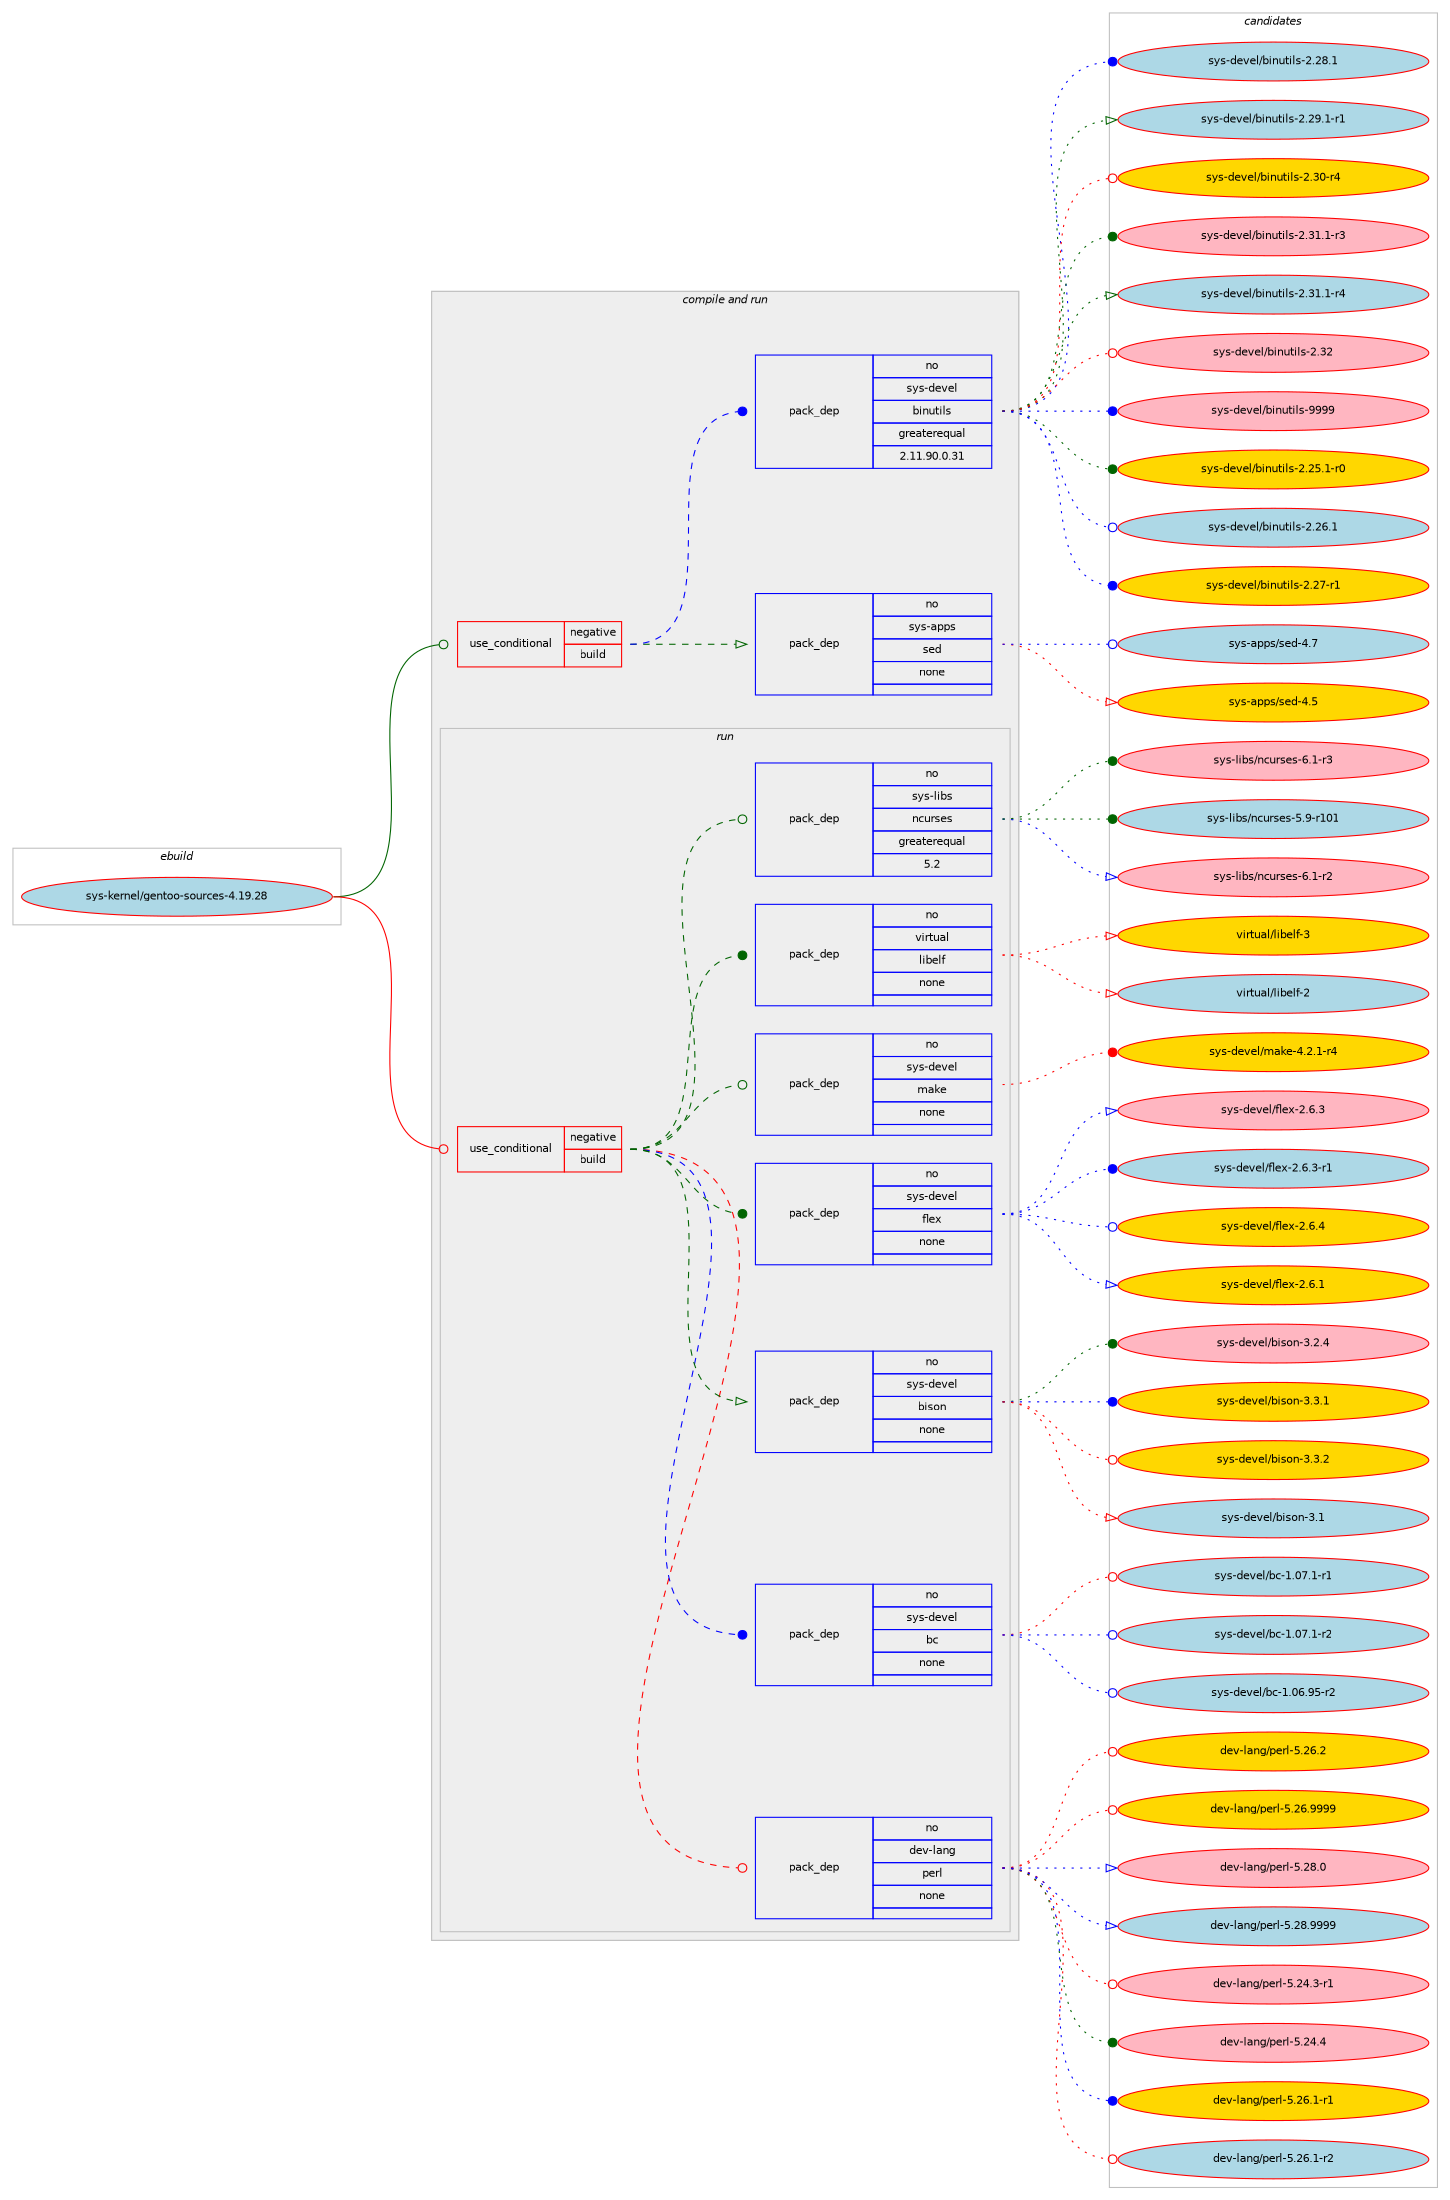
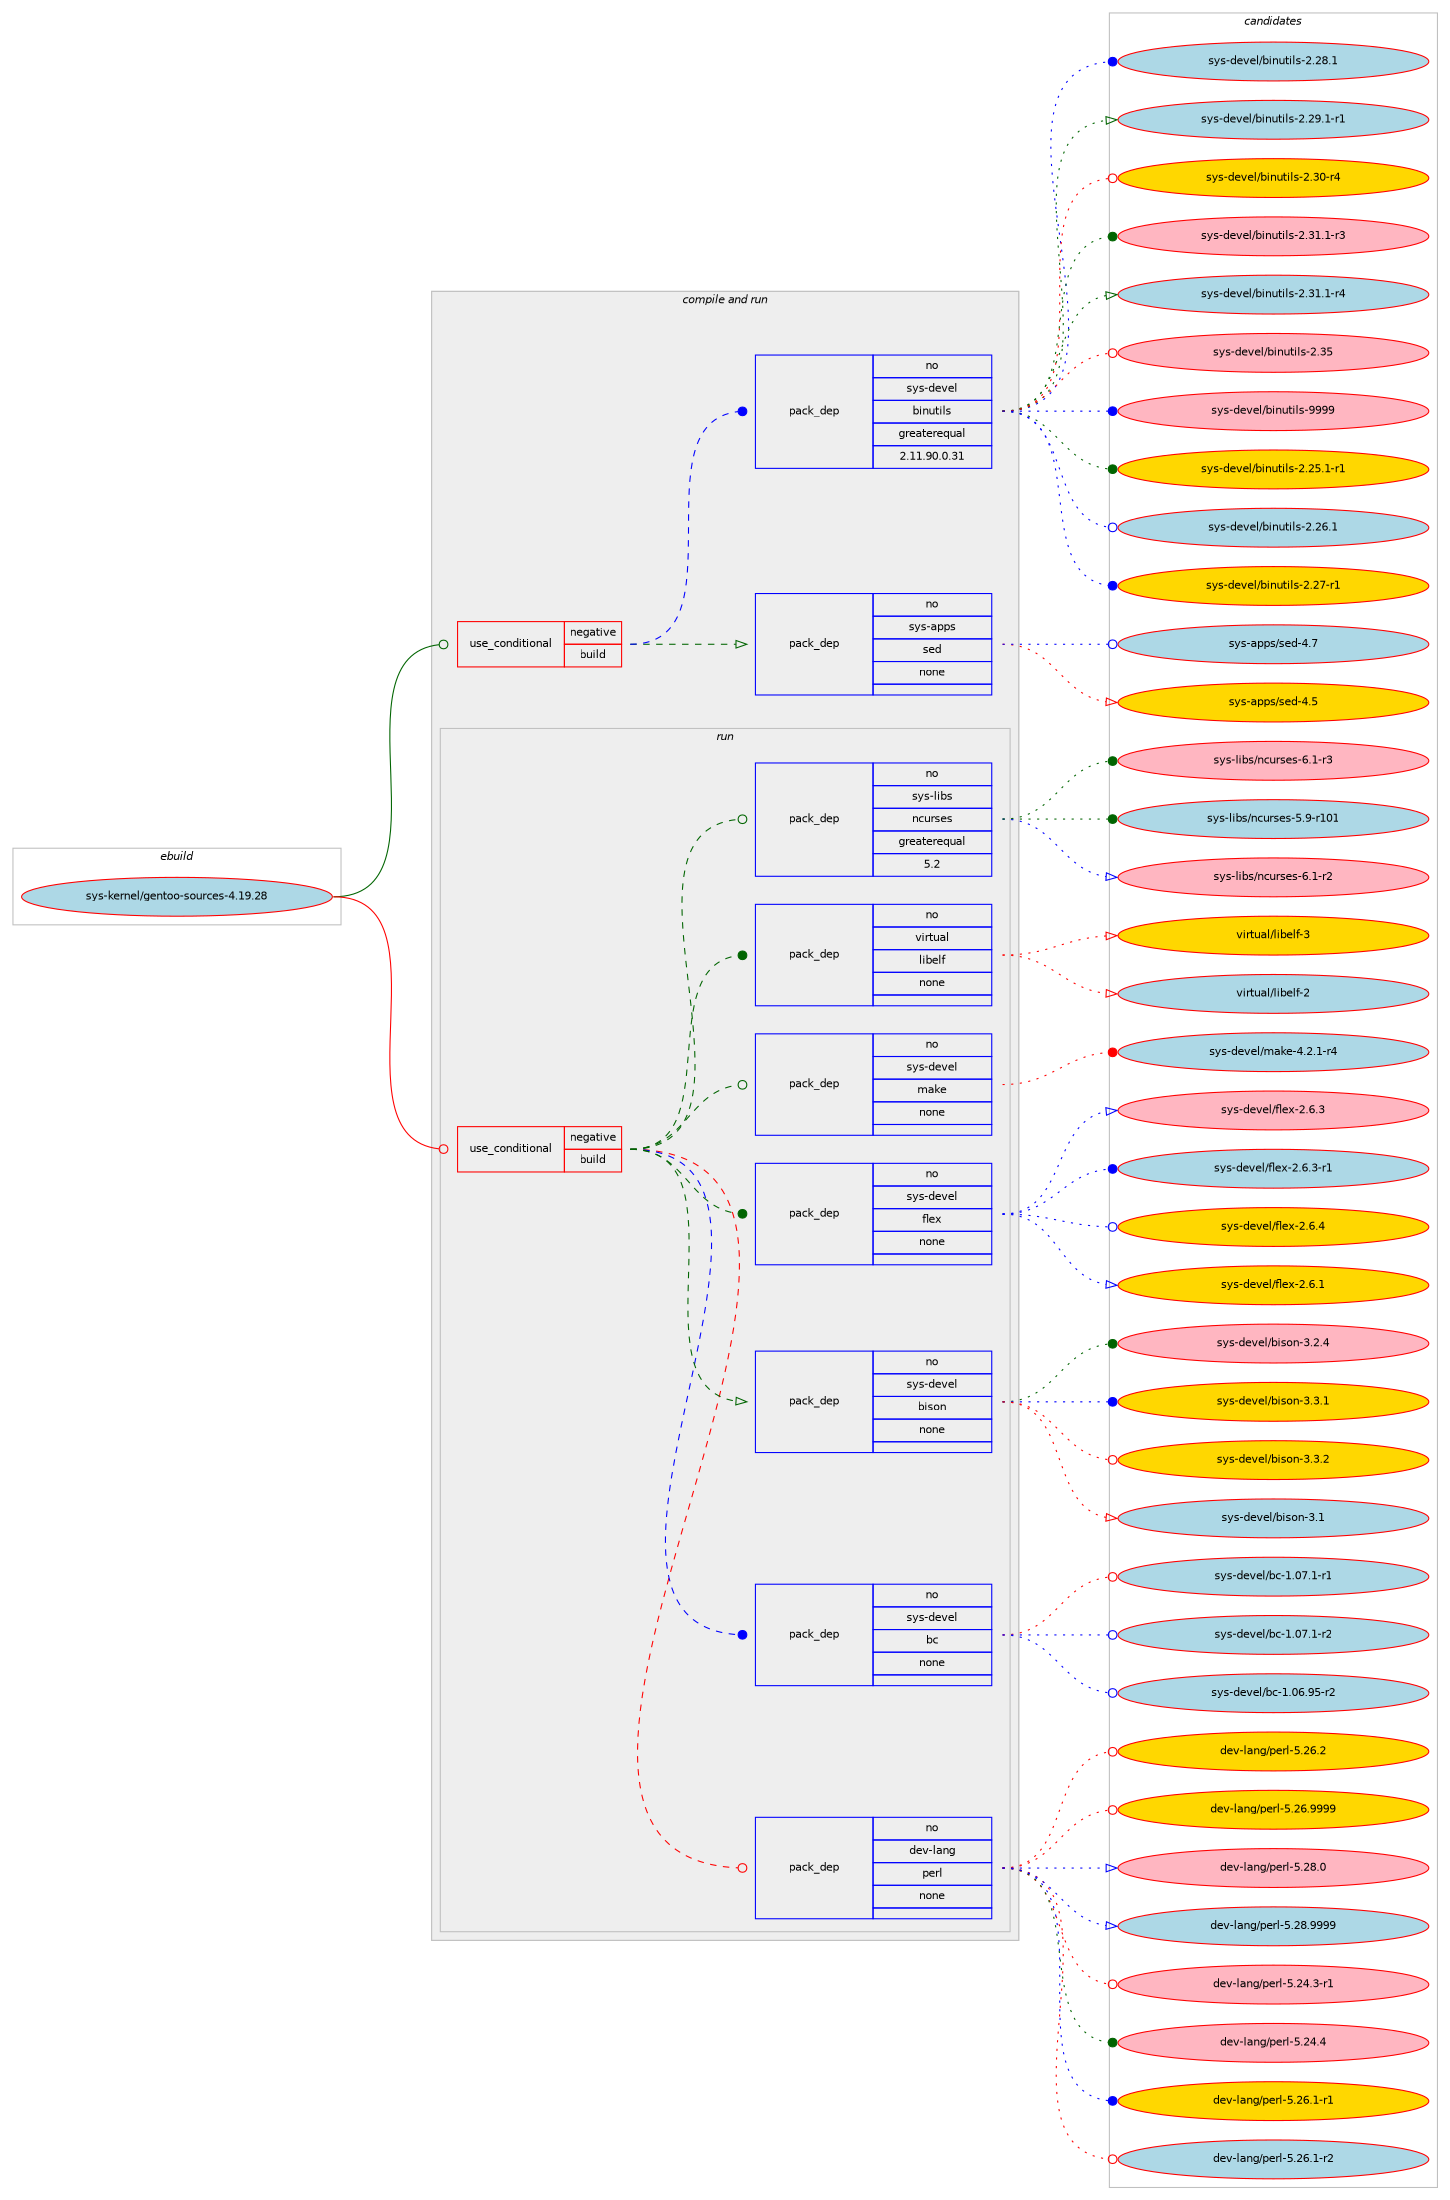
  digraph {
    compound=true
    concentrate=true
    fontname=Helvetica
    fontsize=10
    newrank=true
    rankdir=LR
    ranksep=1.5
    node [color=red fillcolor=lightblue fontname=Helvetica fontsize=10 style=filled]
    edge [arrowhead=odot color=blue headport=w style=dotted tailport=e weight=100]
    n1 [label="sys-kernel/gentoo-sources-4.19.28" width=4]
    n2 [color=blue label=<<TABLE BORDER="0" CELLBORDER="1" CELLSPACING="0" CELLPADDING="4" WIDTH="220"><TR><TD ROWSPAN="6" CELLPADDING="30">pack_dep</TD></TR><TR><TD WIDTH="110">no</TD></TR><TR><TD>sys-apps</TD></TR><TR><TD>sed</TD></TR><TR><TD>none</TD></TR><TR><TD></TD></TR></TABLE>> shape=none fillcolor="" style=""]
    n3 [color=blue label=<<TABLE BORDER="0" CELLBORDER="1" CELLSPACING="0" CELLPADDING="4" WIDTH="220"><TR><TD ROWSPAN="6" CELLPADDING="30">pack_dep</TD></TR><TR><TD WIDTH="110">no</TD></TR><TR><TD>sys-devel</TD></TR><TR><TD>binutils</TD></TR><TR><TD>greaterequal</TD></TR><TR><TD>2.11.90.0.31</TD></TR></TABLE>> shape=none fillcolor="" style=""]
    n4 [label=<<TABLE BORDER="0" CELLBORDER="1" CELLSPACING="0" CELLPADDING="4"><TR><TD ROWSPAN="3" CELLPADDING="10">use_conditional</TD></TR><TR><TD>negative</TD></TR><TR><TD>build</TD></TR></TABLE>> shape=none fillcolor="" style=""]
    n5 [color=blue label=<<TABLE BORDER="0" CELLBORDER="1" CELLSPACING="0" CELLPADDING="4" WIDTH="220"><TR><TD ROWSPAN="6" CELLPADDING="30">pack_dep</TD></TR><TR><TD WIDTH="110">no</TD></TR><TR><TD>dev-lang</TD></TR><TR><TD>perl</TD></TR><TR><TD>none</TD></TR><TR><TD></TD></TR></TABLE>> shape=none fillcolor="" style=""]
    n6 [color=blue label=<<TABLE BORDER="0" CELLBORDER="1" CELLSPACING="0" CELLPADDING="4" WIDTH="220"><TR><TD ROWSPAN="6" CELLPADDING="30">pack_dep</TD></TR><TR><TD WIDTH="110">no</TD></TR><TR><TD>sys-devel</TD></TR><TR><TD>bc</TD></TR><TR><TD>none</TD></TR><TR><TD></TD></TR></TABLE>> shape=none fillcolor="" style=""]
    n7 [color=blue label=<<TABLE BORDER="0" CELLBORDER="1" CELLSPACING="0" CELLPADDING="4" WIDTH="220"><TR><TD ROWSPAN="6" CELLPADDING="30">pack_dep</TD></TR><TR><TD WIDTH="110">no</TD></TR><TR><TD>sys-devel</TD></TR><TR><TD>bison</TD></TR><TR><TD>none</TD></TR><TR><TD></TD></TR></TABLE>> shape=none fillcolor="" style=""]
    n8 [color=blue label=<<TABLE BORDER="0" CELLBORDER="1" CELLSPACING="0" CELLPADDING="4" WIDTH="220"><TR><TD ROWSPAN="6" CELLPADDING="30">pack_dep</TD></TR><TR><TD WIDTH="110">no</TD></TR><TR><TD>sys-devel</TD></TR><TR><TD>flex</TD></TR><TR><TD>none</TD></TR><TR><TD></TD></TR></TABLE>> shape=none fillcolor="" style=""]
    n9 [color=blue label=<<TABLE BORDER="0" CELLBORDER="1" CELLSPACING="0" CELLPADDING="4" WIDTH="220"><TR><TD ROWSPAN="6" CELLPADDING="30">pack_dep</TD></TR><TR><TD WIDTH="110">no</TD></TR><TR><TD>sys-devel</TD></TR><TR><TD>make</TD></TR><TR><TD>none</TD></TR><TR><TD></TD></TR></TABLE>> shape=none fillcolor="" style=""]
    n10 [color=blue label=<<TABLE BORDER="0" CELLBORDER="1" CELLSPACING="0" CELLPADDING="4" WIDTH="220"><TR><TD ROWSPAN="6" CELLPADDING="30">pack_dep</TD></TR><TR><TD WIDTH="110">no</TD></TR><TR><TD>virtual</TD></TR><TR><TD>libelf</TD></TR><TR><TD>none</TD></TR><TR><TD></TD></TR></TABLE>> shape=none fillcolor="" style=""]
    n11 [color=blue label=<<TABLE BORDER="0" CELLBORDER="1" CELLSPACING="0" CELLPADDING="4" WIDTH="220"><TR><TD ROWSPAN="6" CELLPADDING="30">pack_dep</TD></TR><TR><TD WIDTH="110">no</TD></TR><TR><TD>sys-libs</TD></TR><TR><TD>ncurses</TD></TR><TR><TD>greaterequal</TD></TR><TR><TD>5.2</TD></TR></TABLE>> shape=none fillcolor="" style=""]
    n12 [label=<<TABLE BORDER="0" CELLBORDER="1" CELLSPACING="0" CELLPADDING="4"><TR><TD ROWSPAN="3" CELLPADDING="10">use_conditional</TD></TR><TR><TD>negative</TD></TR><TR><TD>build</TD></TR></TABLE>> shape=none fillcolor="" style=""]
    n13 [fillcolor=gold label="sys-apps/sed-4.5" width=4]
    n14 [label="sys-apps/sed-4.7" width=4]
-   n15 [fillcolor=gold label="sys-devel/binutils-2.25.1-r0" width=4]
+   n15 [fillcolor=gold label="sys-devel/binutils-2.25.1-r1" width=4]
    n16 [label="sys-devel/binutils-2.26.1" width=4]
    n17 [fillcolor=gold label="sys-devel/binutils-2.27-r1" width=4]
    n18 [label="sys-devel/binutils-2.28.1" width=4]
    n19 [label="sys-devel/binutils-2.29.1-r1" width=4]
    n20 [fillcolor=gold label="sys-devel/binutils-2.30-r4" width=4]
    n21 [fillcolor=lightpink label="sys-devel/binutils-2.31.1-r3" width=4]
    n22 [label="sys-devel/binutils-2.31.1-r4" width=4]
-   n23 [fillcolor=lightpink label="sys-devel/binutils-2.32" width=4]
+   n23 [fillcolor=lightpink label="sys-devel/binutils-2.35" width=4]
    n24 [fillcolor=lightpink label="sys-devel/binutils-9999" width=4]
    n25 [fillcolor=lightpink label="dev-lang/perl-5.24.3-r1" width=4]
    n26 [fillcolor=lightpink label="dev-lang/perl-5.24.4" width=4]
    n27 [fillcolor=gold label="dev-lang/perl-5.26.1-r1" width=4]
    n28 [label="dev-lang/perl-5.26.1-r2" width=4]
    n29 [fillcolor=gold label="dev-lang/perl-5.26.2" width=4]
    n30 [fillcolor=gold label="dev-lang/perl-5.26.9999" width=4]
    n31 [fillcolor=lightpink label="dev-lang/perl-5.28.0" width=4]
    n32 [label="dev-lang/perl-5.28.9999" width=4]
    n33 [label="sys-devel/bc-1.06.95-r2" width=4]
    n34 [label="sys-devel/bc-1.07.1-r1" width=4]
    n35 [label="sys-devel/bc-1.07.1-r2" width=4]
    n36 [label="sys-devel/bison-3.1" width=4]
    n37 [fillcolor=lightpink label="sys-devel/bison-3.2.4" width=4]
    n38 [fillcolor=gold label="sys-devel/bison-3.3.1" width=4]
    n39 [fillcolor=gold label="sys-devel/bison-3.3.2" width=4]
    n40 [fillcolor=gold label="sys-devel/flex-2.6.1" width=4]
    n41 [fillcolor=lightpink label="sys-devel/flex-2.6.3" width=4]
    n42 [label="sys-devel/flex-2.6.3-r1" width=4]
    n43 [fillcolor=gold label="sys-devel/flex-2.6.4" width=4]
-   n44 [fillcolor=gold label="sys-devel/make-4.2.1-r4" width=4]
+   n44 [label="sys-devel/make-4.2.1-r4" width=4]
    n45 [label="sys-libs/ncurses-5.9-r101" width=4]
    n46 [fillcolor=lightpink label="sys-libs/ncurses-6.1-r2" width=4]
    n47 [fillcolor=lightpink label="sys-libs/ncurses-6.1-r3" width=4]
    n48 [label="virtual/libelf-2" width=4]
    n49 [fillcolor=gold label="virtual/libelf-3" width=4]
    subgraph cluster_1 {
      color=gray
      label=<<i>ebuild</i>>
      rank=same
      n1
    }
    subgraph cluster_2 {
      color=gray
      label=<<i>dependencies</i>>
      subgraph cluster_3 {
        color=gray
        fillcolor="#eeeeee"
        label=<<i>compile</i>>
        style=filled
        subgraph sub_4 {
          color=gray
          fillcolor="#eeeeee"
          label=<<i>compile</i>>
          style=filled
          n4
          subgraph sub_5 {
            color=gray
            fillcolor="#eeeeee"
            label=<<i>compile</i>>
            style=filled
            n2
          }
          subgraph sub_6 {
            color=gray
            fillcolor="#eeeeee"
            label=<<i>compile</i>>
            style=filled
            n3
          }
        }
      }
      subgraph cluster_7 {
        color=gray
        fillcolor="#eeeeee"
        label=<<i>compile and run</i>>
        style=filled
      }
      subgraph cluster_8 {
        color=gray
        fillcolor="#eeeeee"
        label=<<i>run</i>>
        style=filled
        subgraph sub_9 {
          color=gray
          fillcolor="#eeeeee"
          label=<<i>run</i>>
          style=filled
          n12
          subgraph sub_10 {
            color=gray
            fillcolor="#eeeeee"
            label=<<i>run</i>>
            style=filled
            n5
          }
          subgraph sub_11 {
            color=gray
            fillcolor="#eeeeee"
            label=<<i>run</i>>
            style=filled
            n6
          }
          subgraph sub_12 {
            color=gray
            fillcolor="#eeeeee"
            label=<<i>run</i>>
            style=filled
            n7
          }
          subgraph sub_13 {
            color=gray
            fillcolor="#eeeeee"
            label=<<i>run</i>>
            style=filled
            n8
          }
          subgraph sub_14 {
            color=gray
            fillcolor="#eeeeee"
            label=<<i>run</i>>
            style=filled
            n9
          }
          subgraph sub_15 {
            color=gray
            fillcolor="#eeeeee"
            label=<<i>run</i>>
            style=filled
            n10
          }
          subgraph sub_16 {
            color=gray
            fillcolor="#eeeeee"
            label=<<i>run</i>>
            style=filled
            n11
          }
        }
      }
    }
    subgraph cluster_17 {
      color=gray
      label=<<i>candidates</i>>
      rank=same
      subgraph sub_18 {
        color=black
        label=<<i>candidates</i>>
        nodesep=1
        rank=same
        n13
        n14
      }
      subgraph sub_19 {
        color=black
        label=<<i>candidates</i>>
        nodesep=1
        rank=same
        n15
        n16
        n17
        n18
        n19
        n20
        n21
        n22
        n23
        n24
      }
      subgraph sub_20 {
        color=black
        label=<<i>candidates</i>>
        nodesep=1
        rank=same
        n25
        n26
        n27
        n28
        n29
        n30
        n31
        n32
      }
      subgraph sub_21 {
        color=black
        label=<<i>candidates</i>>
        nodesep=1
        rank=same
        n33
        n34
        n35
      }
      subgraph sub_22 {
        color=black
        label=<<i>candidates</i>>
        nodesep=1
        rank=same
        n36
        n37
        n38
        n39
      }
      subgraph sub_23 {
        color=black
        label=<<i>candidates</i>>
        nodesep=1
        rank=same
        n40
        n41
        n42
        n43
      }
      subgraph sub_24 {
        color=black
        label=<<i>candidates</i>>
        nodesep=1
        rank=same
        n44
      }
      subgraph sub_25 {
        color=black
        label=<<i>candidates</i>>
        nodesep=1
        rank=same
        n45
        n46
        n47
      }
      subgraph sub_26 {
        color=black
        label=<<i>candidates</i>>
        nodesep=1
        rank=same
        n48
        n49
      }
    }
    n1 -> n4 [color=darkgreen style=solid weight=20]
    n1 -> n12 [color=red style=solid weight=20]
    n2 -> n13 [arrowhead=onormal color=red]
    n2 -> n14
    n3 -> n15 [arrowhead=dot color=darkgreen]
    n3 -> n16
    n3 -> n17 [arrowhead=dot]
    n3 -> n18 [arrowhead=dot]
    n3 -> n19 [arrowhead=onormal color=darkgreen]
    n3 -> n20 [color=red]
    n3 -> n21 [arrowhead=dot color=darkgreen]
    n3 -> n22 [arrowhead=onormal color=darkgreen]
    n3 -> n23 [color=red]
    n3 -> n24 [arrowhead=dot]
    n4 -> n2 [arrowhead=onormal color=darkgreen style=dashed weight=20]
    n4 -> n3 [arrowhead=dot style=dashed weight=20]
    n5 -> n25 [color=red]
    n5 -> n26 [arrowhead=dot color=darkgreen]
    n5 -> n27 [arrowhead=dot]
    n5 -> n28 [color=red]
    n5 -> n29 [color=red]
    n5 -> n30 [color=red]
    n5 -> n31 [arrowhead=onormal]
    n5 -> n32 [arrowhead=onormal]
    n6 -> n33
    n6 -> n34 [color=red]
    n6 -> n35
    n7 -> n36 [arrowhead=onormal color=red]
    n7 -> n37 [arrowhead=dot color=darkgreen]
    n7 -> n38 [arrowhead=dot]
    n7 -> n39 [color=red]
    n8 -> n40 [arrowhead=onormal]
    n8 -> n41 [arrowhead=onormal]
    n8 -> n42 [arrowhead=dot]
    n8 -> n43
    n9 -> n44 [arrowhead=dot color=red]
    n10 -> n48 [arrowhead=onormal color=red]
    n10 -> n49 [arrowhead=onormal color=red]
    n11 -> n45 [arrowhead=dot color=darkgreen]
    n11 -> n46 [arrowhead=onormal]
    n11 -> n47 [arrowhead=dot color=darkgreen]
    n12 -> n5 [color=red style=dashed weight=20]
    n12 -> n6 [arrowhead=dot style=dashed weight=20]
    n12 -> n7 [arrowhead=onormal color=darkgreen style=dashed weight=20]
    n12 -> n8 [arrowhead=dot color=darkgreen style=dashed weight=20]
    n12 -> n9 [color=darkgreen style=dashed weight=20]
    n12 -> n10 [arrowhead=dot color=darkgreen style=dashed weight=20]
    n12 -> n11 [color=darkgreen style=dashed weight=20]
  }
